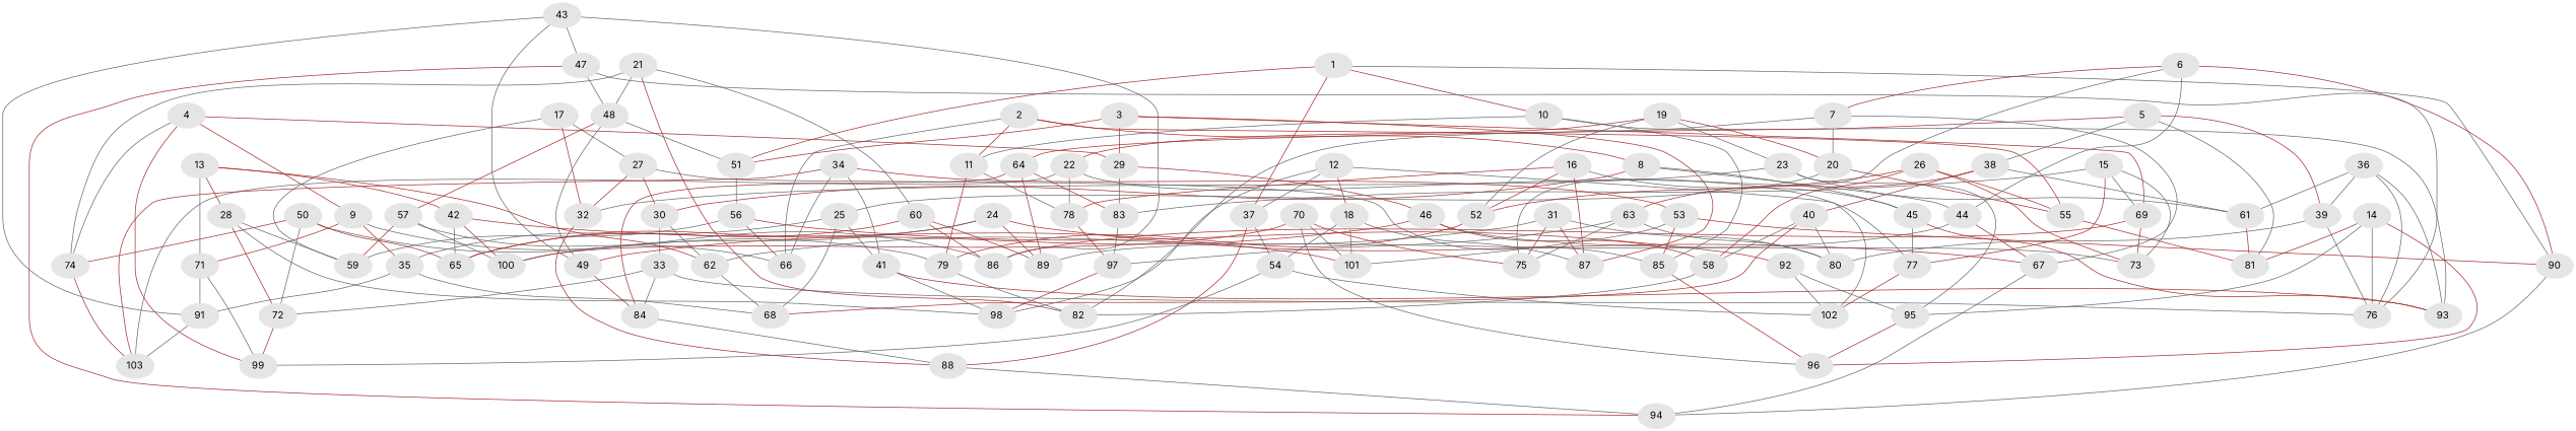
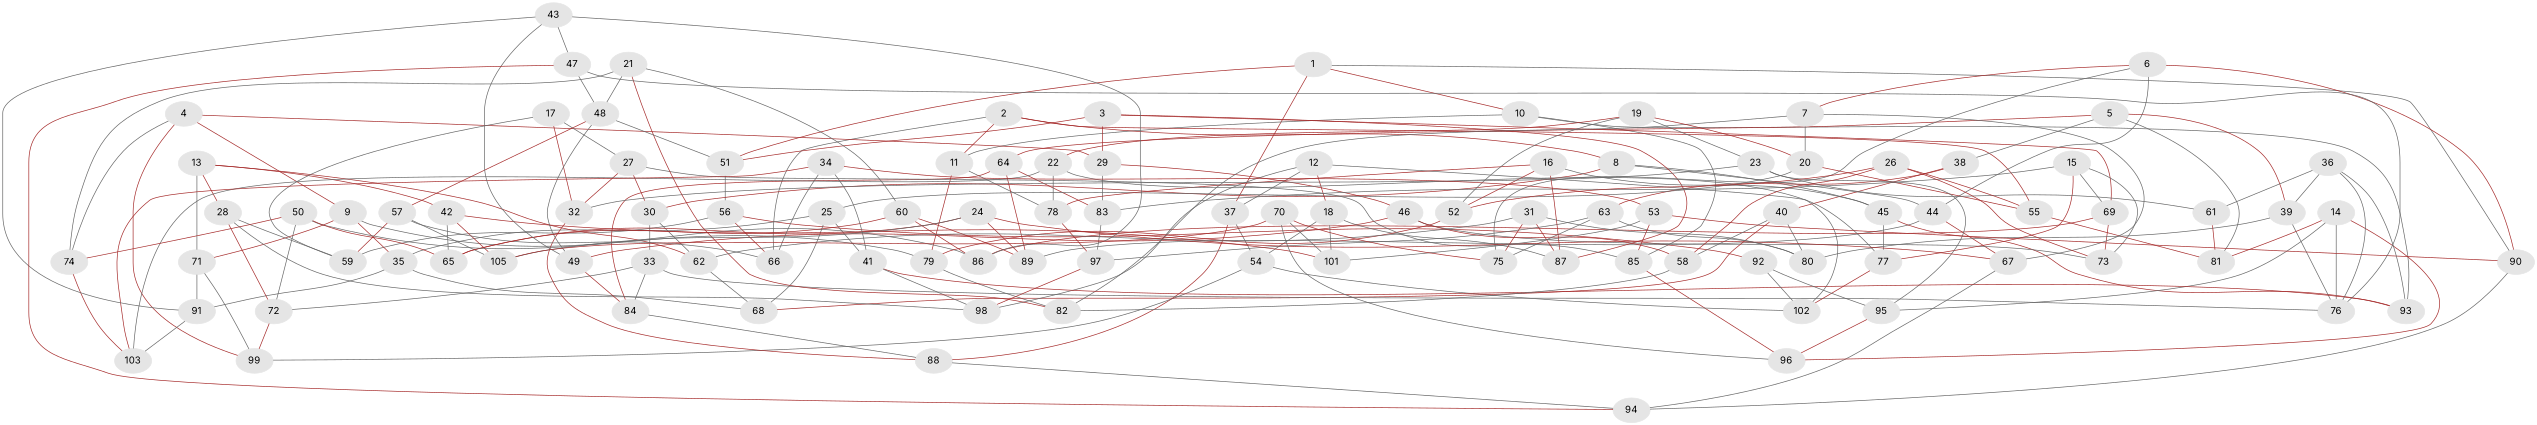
  graph {
    fontname=Inter
    node [color=gray90 fontname=Inter style=filled]
    edge [color=gray40 fontname=Inter]
    1
    10
    37
    51
    90
    11
    85
    93
    54
    88
    56
    94
    2
    8
    55
    66
    44
    30
    45
    78
    79
    81
    3
    29
    69
    87
    83
    46
    86
    73
    4
    9
    74
    99
    35
    71
    103
    5
    38
    39
    64
    61
    40
    63
    76
    80
    89
    84
    6
    7
    75
    20
    67
    82
    25
    62
    33
    77
    68
    91
    96
    97
    12
    18
    98
    102
    101
    13
    28
    42
    59
    72
    65
-   100
+   100 [label=105]
    14
    95
    15
    16
    52
    17
    27
    32
    57
    19
    22
    23
    41
    21
    48
    60
    49
    24
    26
    58
    31
    92
    34
    53
    36
    43
    47
    50
    70
    1 -- 10 [color=brown]
    1 -- 37 [color=brown]
    1 -- 51 [color=brown]
    1 -- 90
    10 -- 11
    10 -- 85
    10 -- 93
    37 -- 54
    37 -- 88 [color=brown]
    51 -- 56
    90 -- 94
    11 -- 78
    11 -- 79 [color=brown]
    85 -- 96 [color=brown]
    54 -- 99
    54 -- 102
    88 -- 94
    56 -- 66 [color=brown]
    56 -- 59
    56 -- 92 [color=brown]
    2 -- 11 [color=brown]
    2 -- 8 [color=brown]
    2 -- 55 [color=brown]
    2 -- 66
    8 -- 44
    8 -- 30 [color=brown]
    8 -- 45
    55 -- 81 [color=brown]
    44 -- 89
    44 -- 67 [color=brown]
    30 -- 62
    30 -- 33
    45 -- 93 [color=brown]
    45 -- 77
    78 -- 97 [color=brown]
    79 -- 82
    3 -- 51 [color=brown]
    3 -- 29 [color=brown]
    3 -- 69 [color=brown]
    3 -- 87 [color=brown]
    29 -- 83
    29 -- 46 [color=brown]
    69 -- 86 [color=brown]
    69 -- 73 [color=brown]
    83 -- 97
    46 -- 73
    46 -- 49 [color=brown]
    46 -- 58 [color=brown]
    4 -- 29 [color=brown]
    4 -- 9 [color=brown]
    4 -- 74
    4 -- 99 [color=brown]
    9 -- 86
    9 -- 35 [color=brown]
    9 -- 71 [color=brown]
    74 -- 103 [color=brown]
    35 -- 68
    35 -- 91
    71 -- 99
    71 -- 91
    5 -- 81
    5 -- 38
    5 -- 39 [color=brown]
    5 -- 64 [color=brown]
-   38 -- 61
    38 -- 40 [color=brown]
    38 -- 63 [color=brown]
    39 -- 76
    39 -- 80
    64 -- 83 [color=brown]
    64 -- 89 [color=brown]
    64 -- 84 [color=brown]
    61 -- 81 [color=brown]
    40 -- 80
    40 -- 68 [color=brown]
    40 -- 58
    63 -- 80
    63 -- 75
    63 -- 97
    84 -- 88
    6 -- 90 [color=brown]
    6 -- 44
    6 -- 7 [color=brown]
    6 -- 75
    7 -- 20
    7 -- 67
    7 -- 82
    20 -- 55 [color=brown]
    20 -- 25
    67 -- 94
    25 -- 35
    25 -- 68
    25 -- 41
    62 -- 68
    33 -- 76
    33 -- 84
    33 -- 72
    77 -- 102 [color=brown]
    91 -- 103
    97 -- 98 [color=brown]
    12 -- 37
    12 -- 18 [color=brown]
    12 -- 98
    12 -- 102
    18 -- 54
    18 -- 87
    18 -- 101
    13 -- 71
    13 -- 62 [color=brown]
    13 -- 28 [color=brown]
    13 -- 42 [color=brown]
    28 -- 98
    28 -- 59
    28 -- 72 [color=brown]
    42 -- 101 [color=brown]
    42 -- 65
    42 -- 100 [color=brown]
    72 -- 99 [color=brown]
    14 -- 81 [color=brown]
    14 -- 76
    14 -- 96 [color=brown]
    14 -- 95
    95 -- 96 [color=brown]
    15 -- 69
    15 -- 83
    15 -- 73
    15 -- 77 [color=brown]
    16 -- 45
    16 -- 78 [color=brown]
    16 -- 87 [color=brown]
    16 -- 52 [color=brown]
    52 -- 79 [color=brown]
    17 -- 59
    17 -- 27
    17 -- 32 [color=brown]
    27 -- 85
    27 -- 30 [color=brown]
    27 -- 32 [color=brown]
    32 -- 88 [color=brown]
    57 -- 66
    57 -- 59 [color=brown]
    57 -- 100
    19 -- 20 [color=brown]
    19 -- 52
    19 -- 22 [color=brown]
    19 -- 23
    22 -- 78
    22 -- 103
    22 -- 77
    23 -- 61
    23 -- 95
    23 -- 32
    41 -- 93 [color=brown]
    41 -- 98
    21 -- 74
    21 -- 82 [color=brown]
    21 -- 48
    21 -- 60
    48 -- 51
    48 -- 57 [color=brown]
    48 -- 49
    60 -- 86 [color=brown]
    60 -- 89 [color=brown]
    60 -- 65 [color=brown]
    49 -- 84 [color=brown]
    24 -- 89 [color=brown]
    24 -- 67 [color=brown]
    24 -- 65 [color=brown]
    24 -- 100
    26 -- 55 [color=brown]
    26 -- 73 [color=brown]
    26 -- 52 [color=brown]
    26 -- 58 [color=brown]
    58 -- 82
    31 -- 87 [color=brown]
    31 -- 80
    31 -- 75 [color=brown]
    31 -- 62
    92 -- 102
    92 -- 95
    34 -- 66
    34 -- 103 [color=brown]
    34 -- 41
    34 -- 53 [color=brown]
    53 -- 90 [color=brown]
    53 -- 85 [color=brown]
    53 -- 101
    36 -- 93
    36 -- 39
    36 -- 61
    36 -- 76
    43 -- 86
    43 -- 91
    43 -- 49
    43 -- 47
    47 -- 94 [color=brown]
    47 -- 76
    47 -- 48
    50 -- 79
    50 -- 74 [color=brown]
    50 -- 72
    50 -- 65 [color=brown]
    70 -- 75 [color=brown]
    70 -- 96
    70 -- 101
    70 -- 100 [color=brown]
  }
